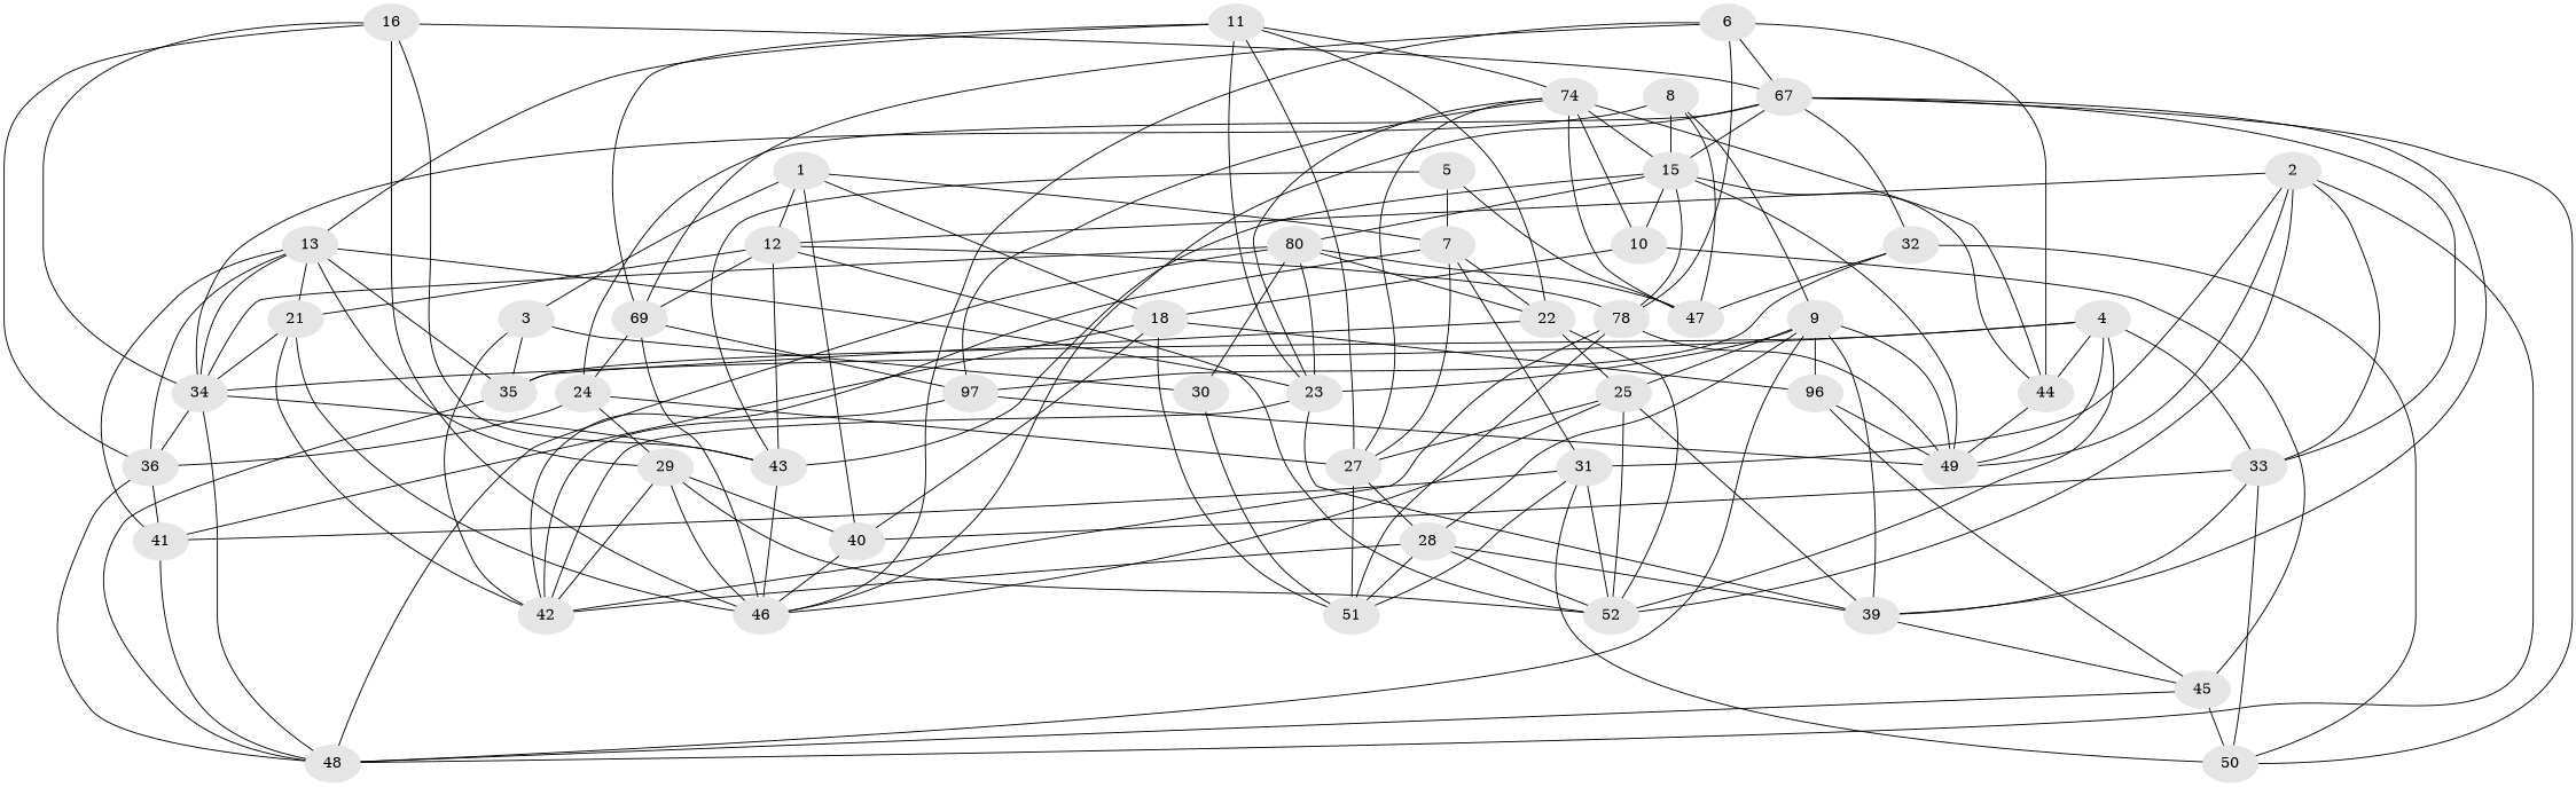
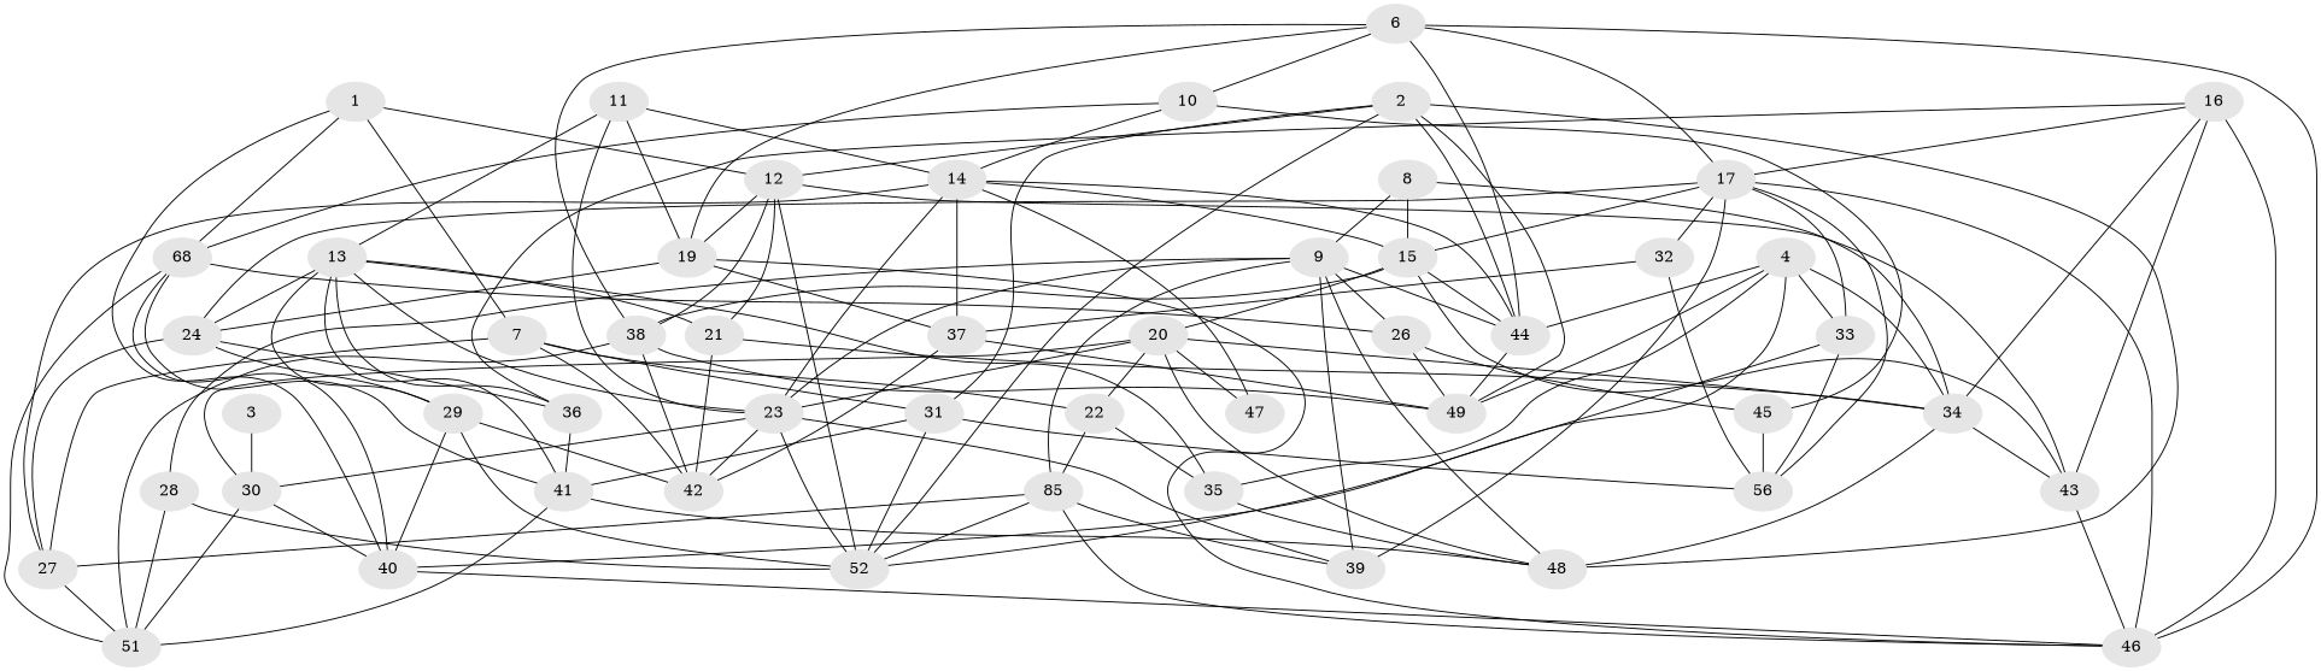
  graph {
    node [color=gray90 style=filled]
    edge [weight=1.0]
    1
    3
    7
    12
-   18
+   18 [label=68]
    40
    30
    35
    42
    31
    22
    27
    52
    43
-   19 [label=69]
-   38 [label=78]
+   19
+   38
    21
-   26 [label=96]
+   26
    41
    51
    46
    2
    33
    48
    49
-   50
+   50 [label=56]
    39
    4
    34
    44
    36
-   5
    47
    6
    10
-   17 [label=67]
-   14 [label=74]
+   17
+   14
    45
    15
    24
    32
-   37 [label=97]
-   25
+   37
+   25 [label=85]
    28
    8
    9
    23
-   20 [label=80]
+   20
    11
    13
    29
    16
-   1 -- 3 [weight=2.0]
    1 -- 7
    1 -- 12
    1 -- 18
    1 -- 40
    3 -- 30
-   3 -- 35 [weight=2.0]
-   3 -- 42
    7 -- 42
    7 -- 31
    7 -- 22
    7 -- 27
    12 -- 52
    12 -- 43
    12 -- 19
    12 -- 38 [weight=2.0]
    12 -- 21
    18 -- 40
    18 -- 26
    18 -- 41
    18 -- 51
    40 -- 46
+   30 -- 40
    30 -- 51
    35 -- 48
    31 -- 52
    31 -- 41
    31 -- 50
    22 -- 35
-   22 -- 52
+   23 -- 52
    22 -- 25
    27 -- 51
-   27 -- 28
    43 -- 46
    19 -- 46
    19 -- 24
    19 -- 37
    38 -- 42
    38 -- 51
    38 -- 49 [weight=2.0]
    21 -- 42
-   21 -- 46
    21 -- 34 [weight=2.0]
    26 -- 49
    26 -- 45
-   31 -- 51
+   41 -- 51
    41 -- 48
    2 -- 12
    2 -- 31
    2 -- 52
-   2 -- 33
+   2 -- 44
    2 -- 48
    2 -- 49
    33 -- 40
    33 -- 50
-   33 -- 39
-   39 -- 45
    4 -- 35
    4 -- 52
    4 -- 33
    4 -- 49
    4 -- 34
    4 -- 44
    34 -- 43
    34 -- 48
-   34 -- 36
    44 -- 49
    36 -- 41
-   36 -- 48
-   5 -- 7 [weight=3.0]
-   5 -- 43
-   5 -- 47 [weight=2.0]
    6 -- 19
    6 -- 38
    6 -- 46
    6 -- 44
-   15 -- 10
+   6 -- 10
    6 -- 17
    10 -- 18
    10 -- 14
    10 -- 45
    17 -- 46
    17 -- 33
    17 -- 50
    17 -- 39
    17 -- 15
    17 -- 24
    17 -- 32
    14 -- 27
    14 -- 44
    14 -- 47
    14 -- 15
    14 -- 37
    14 -- 23
-   45 -- 48
    45 -- 50 [weight=2.0]
    15 -- 43
    15 -- 38
-   15 -- 49
    15 -- 44
    15 -- 20
    24 -- 27 [weight=2.0]
    24 -- 36
    24 -- 29
    32 -- 50
-   32 -- 47
    32 -- 37
    37 -- 42
    37 -- 49
    25 -- 27
    25 -- 52
    25 -- 46
    25 -- 39
-   28 -- 42
    28 -- 52
    28 -- 51
-   28 -- 39
    8 -- 34
-   8 -- 47
    8 -- 15
    8 -- 9
    9 -- 26
    9 -- 48
    9 -- 39 [weight=2.0]
-   9 -- 49
+   9 -- 44
    9 -- 25
    9 -- 28
    9 -- 23
+   23 -- 30 [weight=2.0]
    23 -- 42
    23 -- 39
    20 -- 30
    20 -- 22
    20 -- 48
    20 -- 34
    20 -- 47
    20 -- 23 [weight=2.0]
-   11 -- 22
-   11 -- 27
    11 -- 19
    11 -- 14
    11 -- 23
    11 -- 13
    13 -- 35
    13 -- 21
    13 -- 41
-   13 -- 34
+   13 -- 24
    13 -- 36
    13 -- 23
    13 -- 29
    29 -- 40
    29 -- 42
    29 -- 52
-   29 -- 46
    16 -- 43
    16 -- 46 [weight=2.0]
    16 -- 34
    16 -- 36
    16 -- 17
  }
